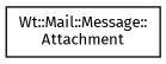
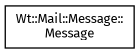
  digraph {
    rankdir=LR
    fontname="Fira Sans"
-   n1 [color=black fillcolor=white fontname="Fira Sans" fontsize=10 height=0.2 label="Wt::Mail::Message::\lAttachment" shape=record style=filled width=0.4]
+   n1 [color=black fillcolor=white fontname="Fira Sans" fontsize=10 height=0.2 label="Wt::Mail::Message::\lMessage" shape=record style=filled width=0.4]
  }
